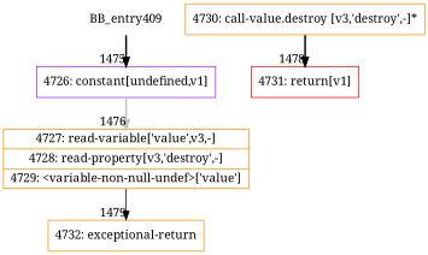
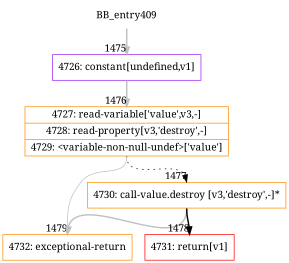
  digraph {
    fontname="Noto Serif"
    rankdir=TD
    node [color=darkorange fontname="Noto Serif" shape=record]
    edge [fontname="Noto Serif" headport=n style=bold tailport=s]
    n1 [label=BB_entry409 shape=none]
    n2 [color=purple label="{4726: constant[undefined,v1]}"]
    n3 [label="{4727: read-variable['value',v3,-]|4728: read-property[v3,'destroy',-]|4729: \<variable-non-null-undef\>['value']}"]
    n4 [label="{4730: call-value.destroy [v3,'destroy',-]*}"]
    n5 [label="{4732: exceptional-return}"]
    n6 [color=red label="{4731: return[v1]}"]
-   n1 -> n2 [headlabel="    1475"]
+   n1 -> n2 [headlabel="    1475" color=gray]
    n2 -> n3 [color=gray headlabel="      1476"]
-   n3 -> n5 [color=black headlabel="      1479" style=solid]
+   n3 -> n4 [headlabel="      1477" style=dotted]
+   n3 -> n5 [color=gray headlabel="      1479" style=solid]
+   n4 -> n5 [color=gray]
    n4 -> n6 [headlabel="      1478"]
  }
